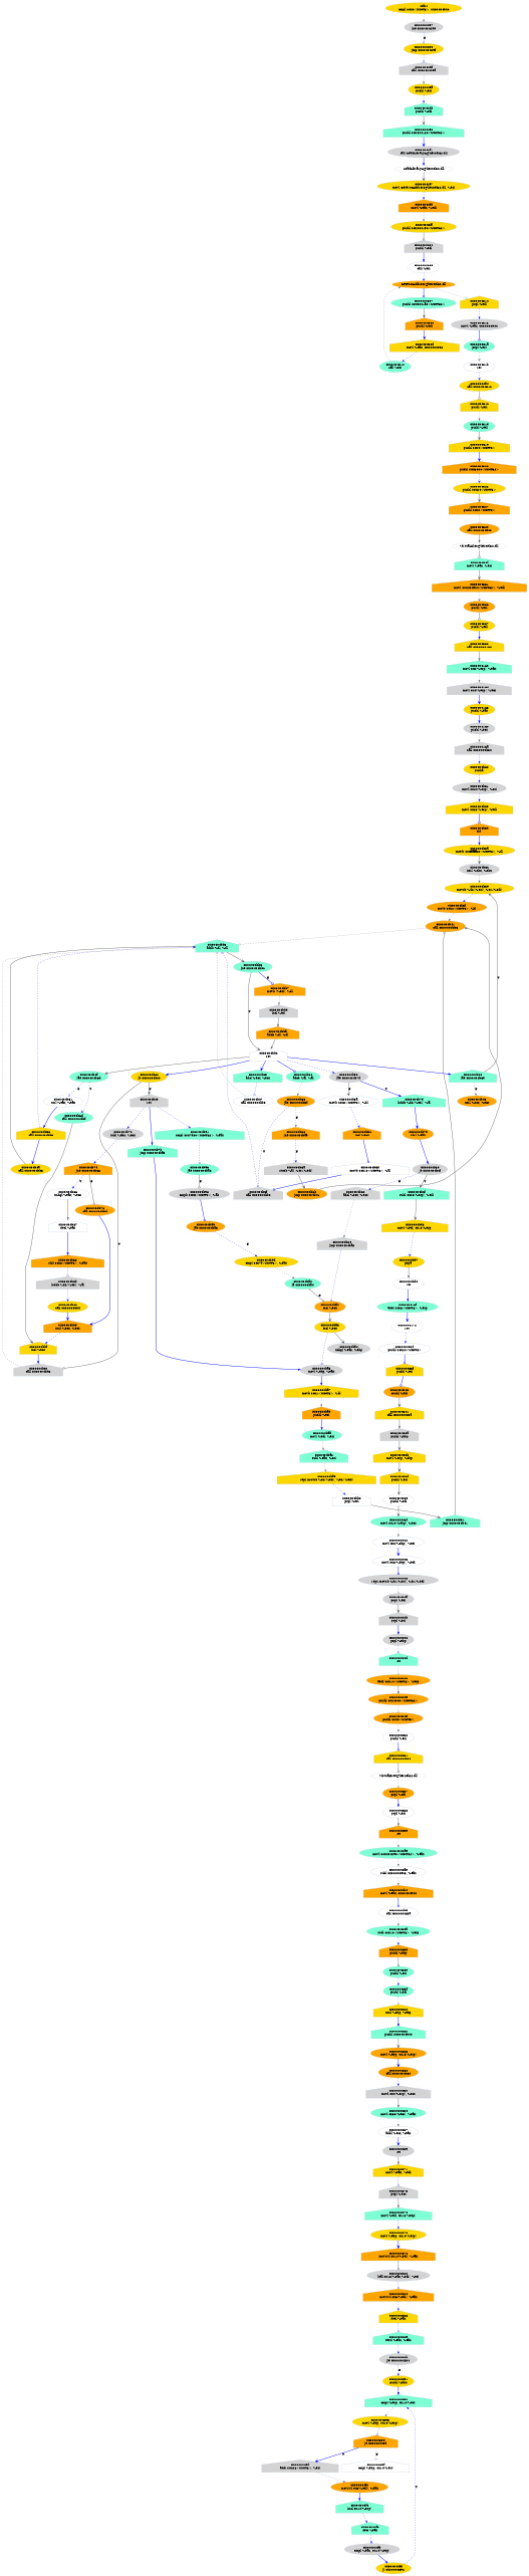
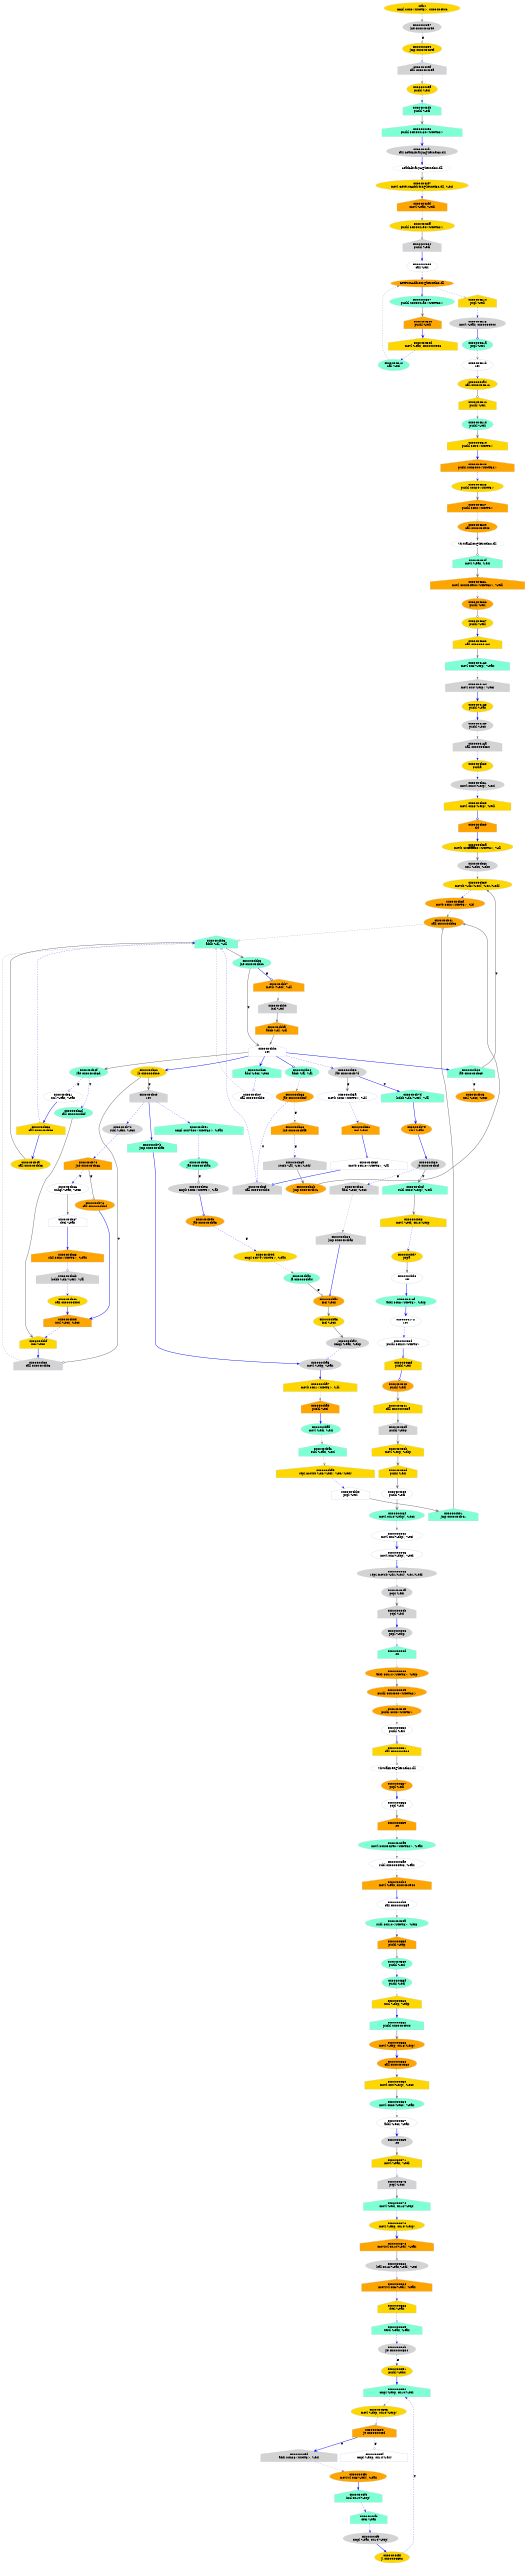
  digraph {
    node [color=lightsteelblue fillcolor=gold shape=ellipse style=filled]
    edge [arrowhead=vee color=blue style=bold]
    n1 [color=lightgrey label="start\ncmpl $0x0<UINT8>, 0x00404e4c"]
    n2 [fillcolor=lightgrey label="0x00404297\njne 0x0040429e"]
    n3 [label="0x00404299\njmp 0x0040429f"]
    n4 [fillcolor=lightgrey label="0x0040429f\ncall 0x004042ea" shape=house]
    n5 [label="0x004042ea\npushl %esi"]
    n6 [fillcolor=aquamarine label="0x004042eb\npushl %edi" shape=house]
    n7 [fillcolor=aquamarine label="0x004042ec\npushl $0x404180<UINT32>" shape=house]
    n8 [fillcolor=lightgrey label="0x004042f1\ncall LoadLibraryA@kernel32.dll"]
    n9 [color=lightgrey fillcolor=white label="LoadLibraryA@kernel32.dll"]
    n10 [label="0x004042f7\nmovl GetProcAddress@kernel32.dll, %esi"]
    n11 [fillcolor=orange label="0x004042fd\nmovl %eax, %edi" shape=house]
    n12 [label="0x004042ff\npushl $0x404190<UINT32>"]
    n13 [fillcolor=lightgrey label="0x00404304\npushl %edi" shape=house]
    n14 [fillcolor=white label="0x00404305\ncall %esi"]
    n15 [color=lightgrey fillcolor=orange label="GetProcAddress@kernel32.dll"]
    n16 [fillcolor=aquamarine label="0x00404307\npushl $0x4041a0<UINT32>"]
    n17 [label="0x00404314\npopl %edi" shape=house]
    n18 [fillcolor=orange label="0x0040430c\npushl %edi" shape=house]
    n19 [fillcolor=lightgrey label="0x00404315\nmovl %eax, 0x00404e44"]
    n20 [label="0x0040430d\nmovl %eax, 0x00404e48" shape=house]
    n21 [fillcolor=aquamarine label="0x00404312\ncall %esi"]
    n22 [fillcolor=aquamarine label="0x0040431a\npopl %esi"]
    n23 [fillcolor=white label="0x0040431b\nret"]
    n24 [label="0x004042a4\ncall 0x0040431c"]
    n25 [label="0x0040431c\npushl %esi" shape=house]
    n26 [fillcolor=aquamarine label="0x0040431d\npushl %edi"]
    n27 [label="0x0040431e\npushl $0x4<UINT8>" shape=house]
    n28 [fillcolor=orange label="0x00404320\npushl $0x3000<UINT32>" shape=house]
    n29 [label="0x00404325\npushl $0x24<UINT8>"]
    n30 [fillcolor=orange label="0x00404327\npushl $0x0<UINT8>" shape=house]
    n31 [fillcolor=orange label="0x00404329\ncall 0x00404e48"]
    n32 [color=lightgrey fillcolor=white label="VirtualAlloc@kernel32.dll"]
    n33 [fillcolor=aquamarine label="0x0040432f\nmovl %eax, %esi" shape=house]
    n34 [fillcolor=orange label="0x00404331\nmovl $0x404e00<UINT32>, %edi" shape=house]
    n35 [fillcolor=orange label="0x00404336\npushl %esi"]
    n36 [label="0x00404337\npushl %edi"]
    n37 [label="0x00404338\ncall 0x00404160" shape=house]
    n38 [fillcolor=aquamarine label="0x00404160\nmovl 0x8(%esp), %eax" shape=house]
    n39 [fillcolor=lightgrey label="0x00404164\nmovl 0x4(%esp), %ecx" shape=house]
    n40 [label="0x00404168\npushl %eax"]
    n41 [fillcolor=lightgrey label="0x00404169\npushl %ecx"]
    n42 [fillcolor=lightgrey label="0x0040416a\ncall 0x00404b30" shape=house]
    n43 [label="0x00404b30\npusha "]
    n44 [fillcolor=lightgrey label="0x00404b31\nmovl 0x24(%esp), %esi"]
    n45 [label="0x00404b35\nmovl 0x28(%esp), %edi" shape=house]
    n46 [fillcolor=orange label="0x00404b39\ncld " shape=house]
    n47 [label="0x00404b3a\nmovb $0xffffff80<UINT8>, %dl"]
    n48 [fillcolor=lightgrey label="0x00404b3c\nxorl %ebx, %ebx"]
    n49 [label="0x00404b3e\nmovsb %ds:(%esi), %es:(%edi)"]
    n50 [fillcolor=orange label="0x00404b3f\nmovb $0x2<UINT8>, %bl"]
    n51 [fillcolor=orange label="0x00404b41\ncall 0x00404bb3"]
    n52 [fillcolor=aquamarine label="0x00404bb3\naddb %dl, %dl" shape=house]
    n53 [fillcolor=aquamarine label="0x00404bb5\njne 0x00404bbc"]
    n54 [fillcolor=orange label="0x00404bb7\nmovb (%esi), %dl" shape=house]
    n55 [fillcolor=white label="0x00404bbc\nret" shape=house]
    n56 [fillcolor=lightgrey label="0x00404bb9\nincl %esi" shape=house]
    n57 [fillcolor=aquamarine label="0x00404b46\njae 0x00404b3e" shape=house]
    n58 [fillcolor=aquamarine label="0x00404b4f\njae 0x00404b6d"]
    n59 [fillcolor=lightgrey label="0x00404b58\njae 0x00404b7d"]
    n60 [fillcolor=aquamarine label="0x00404b64\nadcb %al, %al"]
    n61 [fillcolor=aquamarine label="0x00404bc5\nadcl %ecx, %ecx" shape=house]
    n62 [label="0x00404bcc\njb 0x00404bc0"]
    n63 [fillcolor=orange label="0x00404bba\nadcb %dl, %dl" shape=house]
    n64 [fillcolor=orange label="0x00404b48\nxorl %ecx, %ecx"]
    n65 [fillcolor=white label="0x00404b51\nxorl %eax, %eax"]
    n66 [fillcolor=aquamarine label="0x00404b6d\ncall 0x00404bbf"]
    n67 [fillcolor=white label="0x00404b5a\nmovb $0x2<UINT8>, %bl"]
    n68 [fillcolor=aquamarine label="0x00404b7d\nlodsb %ds:(%esi), %al" shape=house]
    n69 [fillcolor=orange label="0x00404b66\njae 0x00404b5f"]
    n70 [fillcolor=white label="0x00404bc7\ncall 0x00404bb3"]
    n71 [fillcolor=lightgrey label="0x00404bc0\ncall 0x00404bb3" shape=house]
    n72 [fillcolor=lightgrey label="0x00404bce\nret" shape=house]
    n73 [label="0x00404b4a\ncall 0x00404bb3"]
    n74 [label="0x00404b53\ncall 0x00404bb3" shape=house]
    n75 [label="0x00404bbf\nincl %ecx" shape=house]
    n76 [fillcolor=orange label="0x00404b5c\nincl %ecx" shape=house]
    n77 [fillcolor=orange label="0x00404b7e\nshrl %eax"]
    n78 [fillcolor=white label="0x00404b5d\nmovb $0x10<UINT8>, %al" shape=house]
    n79 [fillcolor=lightgrey label="0x00404b5f\ncall 0x00404bb3" shape=house]
    n80 [fillcolor=orange label="0x00404b68\njne 0x00404ba9" shape=house]
    n81 [fillcolor=lightgrey label="0x00404b6a\nstosb %al, %es:(%edi)" shape=house]
    n82 [fillcolor=orange label="0x00404b6b\njmp 0x00404b41"]
    n83 [fillcolor=lightgrey label="0x00404b80\nje 0x00404bcf"]
    n84 [fillcolor=lightgrey label="0x00404b82\nadcl %ecx, %ecx" shape=house]
    n85 [fillcolor=aquamarine label="0x00404bcf\nsubl 0x28(%esp), %edi" shape=house]
    n86 [fillcolor=lightgrey label="0x00404b84\njmp 0x00404ba2" shape=house]
    n87 [label="0x00404bd3\nmovl %edi, 0x1c(%esp)" shape=house]
    n88 [fillcolor=orange label="0x00404ba2\nincl %ecx"]
    n89 [label="0x00404ba3\nincl %ecx"]
    n90 [fillcolor=lightgrey label="0x00404ba4\nxchgl %eax, %ebp"]
    n91 [fillcolor=lightgrey label="0x00404ba5\nmovl %ebp, %eax"]
    n92 [label="0x00404ba7\nmovb $0x1<UINT8>, %bl" shape=house]
    n93 [fillcolor=orange label="0x00404ba9\npushl %esi" shape=house]
    n94 [fillcolor=aquamarine label="0x00404baa\nmovl %edi, %esi"]
    n95 [fillcolor=aquamarine label="0x00404bac\nsubl %eax, %esi" shape=house]
    n96 [label="0x00404bae\nrepz movsb %ds:(%esi), %es:(%edi)" shape=house]
    n97 [fillcolor=white label="0x00404bb0\npopl %esi" shape=house]
    n98 [fillcolor=aquamarine label="0x00404bb1\njmp 0x00404b41" shape=house]
    n99 [fillcolor=lightgrey label="0x00404b72\nsubl %ebx, %ecx"]
    n100 [fillcolor=aquamarine label="0x00404b7b\njmp 0x00404ba5" shape=house]
    n101 [fillcolor=aquamarine label="0x00404b91\ncmpl $0x7d00<UINT32>, %eax" shape=house]
    n102 [fillcolor=orange label="0x00404b74\njne 0x00404b86" shape=house]
    n103 [fillcolor=aquamarine label="0x00404b96\njae 0x00404ba2"]
    n104 [fillcolor=orange label="0x00404b76\ncall 0x00404bbd"]
    n105 [fillcolor=white label="0x00404b86\nxchgl %eax, %ecx"]
    n106 [fillcolor=orange label="0x00404bbd\nxorl %ecx, %ecx" shape=house]
    n107 [fillcolor=white label="0x00404b87\ndecl %eax" shape=house]
    n108 [fillcolor=orange label="0x00404b88\nshll $0x8<UINT8>, %eax" shape=house]
    n109 [fillcolor=lightgrey label="0x00404b8b\nlodsb %ds:(%esi), %al" shape=house]
    n110 [label="0x00404b8c\ncall 0x00404bbd"]
    n111 [fillcolor=lightgrey label="0x00404b98\ncmpb $0x5<UINT8>, %ah"]
    n112 [fillcolor=orange label="0x00404b9b\njae 0x00404ba3"]
    n113 [label="0x00404b9d\ncmpl $0x7f<UINT8>, %eax"]
    n114 [fillcolor=aquamarine label="0x00404ba0\nja 0x00404ba4"]
    n115 [label="0x00404bd7\npopa "]
    n116 [fillcolor=white label="0x00404bd8\nret"]
    n117 [fillcolor=aquamarine label="0x0040416f\naddl $0x8<UINT8>, %esp"]
    n118 [fillcolor=white label="0x00404172\nret"]
    n119 [fillcolor=white label="0x0040433d\npushl $0x24<UINT8>"]
    n120 [label="0x0040433f\npushl %esi" shape=house]
    n121 [fillcolor=orange label="0x00404340\npushl %edi"]
    n122 [label="0x00404341\ncall 0x0040403a" shape=house]
    n123 [fillcolor=lightgrey label="0x0040403a\npushl %ebp" shape=house]
    n124 [label="0x0040403b\nmovl %esp, %ebp" shape=house]
    n125 [label="0x0040403d\npushl %esi" shape=house]
    n126 [fillcolor=white label="0x0040403e\npushl %edi"]
    n127 [fillcolor=aquamarine label="0x0040403f\nmovl 0x10(%ebp), %ecx"]
    n128 [fillcolor=white label="0x00404042\nmovl 0xc(%ebp), %esi"]
    n129 [fillcolor=white label="0x00404045\nmovl 0x8(%ebp), %edi"]
    n130 [fillcolor=lightgrey label="0x00404048\nrepz movsb %ds:(%esi), %es:(%edi)"]
    n131 [fillcolor=lightgrey label="0x0040404a\npopl %edi"]
    n132 [fillcolor=lightgrey label="0x0040404b\npopl %esi" shape=house]
    n133 [fillcolor=lightgrey label="0x0040404c\npopl %ebp"]
    n134 [fillcolor=aquamarine label="0x0040404d\nret" shape=house]
    n135 [fillcolor=orange label="0x00404346\naddl $0x14<UINT8>, %esp"]
    n136 [fillcolor=orange label="0x00404349\npushl $0x4000<UINT32>"]
    n137 [fillcolor=orange label="0x0040434e\npushl $0x0<UINT8>"]
    n138 [fillcolor=white label="0x00404350\npushl %esi"]
    n139 [label="0x00404351\ncall 0x00404e44" shape=house]
    n140 [color=lightgrey fillcolor=white label="VirtualFree@kernel32.dll"]
    n141 [fillcolor=orange label="0x00404357\npopl %edi"]
    n142 [fillcolor=white label="0x00404358\npopl %esi"]
    n143 [fillcolor=orange label="0x00404359\nret" shape=house]
    n144 [fillcolor=aquamarine label="0x004042a9\nmovl $0x404290<UINT32>, %eax"]
    n145 [fillcolor=white label="0x004042ae\nsubl 0x00404e08, %eax"]
    n146 [fillcolor=orange label="0x004042b4\nmovl %eax, 0x00404e40" shape=house]
    n147 [fillcolor=white label="0x004042b9\ncall 0x0040435a"]
    n148 [fillcolor=aquamarine label="0x0040435a\nsubl $0x10<UINT8>, %esp"]
    n149 [fillcolor=orange label="0x0040435d\npushl %ebp" shape=house]
    n150 [fillcolor=aquamarine label="0x0040435e\npushl %esi"]
    n151 [fillcolor=aquamarine label="0x0040435f\npushl %edi"]
    n152 [label="0x00404360\nxorl %ebp, %ebp" shape=house]
    n153 [fillcolor=aquamarine label="0x00404362\npushl 0x00404e40" shape=house]
    n154 [fillcolor=orange label="0x00404368\nmovl %ebp, 0x18(%esp)"]
    n155 [fillcolor=orange label="0x0040436c\ncall 0x00404030"]
-   n156 [fillcolor=lightgrey label="0x00404030\nmovl 0x4(%esp), %ecx" shape=house]
+   n156 [label="0x00404030\nmovl 0x4(%esp), %ecx" shape=house]
    n157 [fillcolor=aquamarine label="0x00404034\nmovl 0x3c(%ecx), %eax"]
    n158 [fillcolor=white label="0x00404037\naddl %ecx, %eax"]
    n159 [fillcolor=lightgrey label="0x00404039\nret"]
    n160 [label="0x00404371\nmovl %eax, %edi" shape=house]
    n161 [fillcolor=lightgrey label="0x00404373\npopl %ecx" shape=house]
    n162 [fillcolor=aquamarine label="0x00404374\nmovl %edi, 0x18(%esp)" shape=house]
    n163 [label="0x00404378\nmovl %ebp, 0x10(%esp)"]
    n164 [fillcolor=orange label="0x0040437c\nmovzwl 0x14(%edi), %eax" shape=house]
    n165 [fillcolor=lightgrey label="0x00404380\nleal 0x18(%eax,%edi), %esi"]
    n166 [fillcolor=orange label="0x00404384\nmovzwl 0x6(%edi), %eax" shape=house]
    n167 [label="0x00404388\ndecl %eax" shape=house]
    n168 [fillcolor=aquamarine label="0x00404389\ntestl %eax, %eax" shape=house]
    n169 [fillcolor=lightgrey label="0x0040438b\njle 0x00404504"]
    n170 [label="0x00404391\npushl %ebx"]
    n171 [fillcolor=aquamarine label="0x00404392\ncmpl %ebp, 0x10(%esi)" shape=house]
    n172 [label="0x00404395\nmovl %ebp, 0x10(%esp)"]
    n173 [fillcolor=orange label="0x00404399\nje 0x004044ed" shape=house]
    n174 [fillcolor=white label="0x0040439f\ncmpl %ebp, 0x14(%esi)" shape=house]
    n175 [fillcolor=lightgrey label="0x004044ed\naddl $0x28<UINT8>, %esi" shape=house]
    n176 [fillcolor=orange label="0x004044f0\nmovzwl 0x6(%edi), %eax"]
    n177 [fillcolor=aquamarine label="0x004044f4\nincl 0x14(%esp)" shape=house]
    n178 [fillcolor=aquamarine label="0x004044f8\ndecl %eax" shape=house]
    n179 [fillcolor=lightgrey label="0x004044f9\ncmpl %eax, 0x14(%esp)"]
    n180 [label="0x004044fd\njl 0x00404392"]
    n1 -> n2 [color=gray40 style=dashed]
    n2 -> n3 [arrowhead=odot label=F style=dashed]
    n3 -> n4 [arrowhead=odot style=dashed]
    n4 -> n5 [arrowhead=normal color=gray40 style=dashed]
    n5 -> n6 [arrowhead=normal style=dashed]
    n6 -> n7 [color=gray40]
    n7 -> n8
    n8 -> n9 [arrowhead=normal]
    n9 -> n10 [color=gray40]
    n10 -> n11 [arrowhead=normal style=dashed]
    n11 -> n12 [color=gray40 style=dashed]
    n12 -> n13 [arrowhead=odot color=gray40]
    n13 -> n14 [arrowhead=normal]
    n14 -> n15 [style=dashed]
    n15 -> n16 [arrowhead=odot]
    n15 -> n17 [arrowhead=odot color=gray40 style=dashed]
    n16 -> n18 [color=gray40]
    n17 -> n19 [arrowhead=normal style=dashed]
    n18 -> n20
    n19 -> n22 [arrowhead=odot]
    n20 -> n21 [style=dashed]
    n21 -> n15 [arrowhead=normal color=gray40 style=dashed]
    n22 -> n23 [color=gray40 style=dashed]
    n23 -> n24 [style=dashed]
    n24 -> n25 [arrowhead=odot color=gray40]
    n25 -> n26 [arrowhead=normal color=gray40 style=dashed]
    n26 -> n27 [color=gray40]
    n27 -> n28
    n28 -> n29 [style=dashed]
    n29 -> n30 [color=gray40]
    n30 -> n31 [arrowhead=odot color=gray40 style=dashed]
    n31 -> n32 [arrowhead=normal color=gray40]
    n32 -> n33 [arrowhead=odot color=gray40]
    n33 -> n34 [color=gray40]
    n34 -> n35 [color=gray40 style=dashed]
    n35 -> n36 [arrowhead=odot color=gray40]
    n36 -> n37 [arrowhead=normal]
    n37 -> n38 [arrowhead=normal color=gray40]
    n38 -> n39 [arrowhead=normal color=gray40 style=dashed]
    n39 -> n40
    n40 -> n41 [arrowhead=normal]
    n41 -> n42 [arrowhead=normal color=gray40 style=dashed]
    n42 -> n43 [arrowhead=normal style=dashed]
    n43 -> n44 [arrowhead=normal style=dashed]
    n44 -> n45 [arrowhead=normal style=dashed]
    n45 -> n46 [arrowhead=odot]
    n46 -> n47 [arrowhead=normal]
    n47 -> n48 [color=gray40]
    n48 -> n49 [arrowhead=normal color=gray40 style=dashed]
    n49 -> n50 [style=dashed]
    n50 -> n51 [color=gray40 style=dashed]
    n51 -> n52 [arrowhead=odot color=gray40 style=dashed]
    n52 -> n53 [color=gray40]
    n53 -> n54 [arrowhead=odot label=F]
    n53 -> n55 [color=gray40 label=T]
    n54 -> n56 [arrowhead=normal color=gray40 style=dashed]
    n55 -> n57 [arrowhead=normal]
    n55 -> n58 [color=gray40]
    n55 -> n59 [style=dashed]
    n55 -> n60 [arrowhead=odot]
    n55 -> n61
    n55 -> n62
    n56 -> n63 [arrowhead=normal color=gray40]
    n57 -> n49 [arrowhead=normal color=gray40 label=T]
    n57 -> n64 [arrowhead=normal color=gray40 label=F style=dashed]
    n58 -> n65 [arrowhead=odot label=F style=dashed]
    n58 -> n66 [label=T style=dashed]
    n59 -> n67 [color=gray40 label=F]
    n59 -> n68 [arrowhead=normal label=T]
    n60 -> n69 [arrowhead=normal color=gray40 style=dashed]
    n61 -> n70 [arrowhead=odot style=dashed]
    n62 -> n71 [arrowhead=odot color=gray40 label=T]
    n62 -> n72 [color=gray40 label=F]
    n63 -> n55 [arrowhead=normal color=gray40]
    n65 -> n74 [arrowhead=normal]
    n66 -> n75 [color=gray40]
    n67 -> n76 [style=dashed]
    n68 -> n77
    n69 -> n79 [arrowhead=odot label=T style=dashed]
    n69 -> n80 [arrowhead=normal color=gray40 label=F style=dashed]
    n70 -> n52 [arrowhead=odot color=gray40 style=dashed]
    n71 -> n52 [color=gray40 style=dashed]
    n72 -> n99 [arrowhead=normal style=dashed]
    n72 -> n100 [arrowhead=normal]
    n72 -> n101 [style=dashed]
    n73 -> n52 [arrowhead=odot color=gray40]
    n74 -> n52 [style=dashed]
    n74 -> n73
    n75 -> n71 [arrowhead=normal]
    n76 -> n78 [arrowhead=odot]
    n77 -> n83 [arrowhead=normal]
    n78 -> n79 [arrowhead=odot]
    n79 -> n52 [arrowhead=odot style=dashed]
    n80 -> n81 [label=F style=dashed]
    n81 -> n82 [color=gray40]
    n82 -> n51 [arrowhead=normal color=gray40]
    n83 -> n84 [label=F style=dashed]
    n83 -> n85 [color=gray40 label=T]
    n84 -> n86 [arrowhead=normal color=gray40 style=dashed]
    n85 -> n87 [color=gray40]
-   n86 -> n88 [arrowhead=odot style=dashed]
+   n86 -> n88 [arrowhead=odot]
    n87 -> n115 [style=dashed]
    n88 -> n89 [color=gray40]
    n89 -> n90 [color=gray40]
-   n89 -> n91 [arrowhead=odot style=dashed]
+   n90 -> n91 [arrowhead=odot style=dashed]
    n91 -> n92 [arrowhead=normal]
    n92 -> n93 [arrowhead=normal color=gray40 style=dashed]
    n93 -> n94 [arrowhead=normal]
    n94 -> n95 [color=gray40 style=dashed]
    n95 -> n96 [color=gray40 style=dashed]
    n96 -> n97 [style=dashed]
    n97 -> n98 [color=gray40]
    n98 -> n51 [arrowhead=odot color=gray40]
    n99 -> n102 [arrowhead=normal style=dashed]
    n100 -> n91 [arrowhead=normal]
    n101 -> n103 [arrowhead=odot style=dashed]
    n102 -> n104 [arrowhead=odot color=gray40 label=F]
    n102 -> n105 [arrowhead=normal label=T style=dashed]
    n103 -> n111 [arrowhead=odot color=gray40 label=F]
    n104 -> n106
    n105 -> n107 [arrowhead=normal color=gray40]
    n106 -> n75 [arrowhead=normal style=dashed]
    n107 -> n108 [arrowhead=normal]
    n108 -> n109 [arrowhead=odot style=dashed]
    n109 -> n110 [style=dashed]
    n110 -> n106
    n111 -> n112 [arrowhead=odot]
    n112 -> n113 [arrowhead=normal label=F style=dashed]
    n113 -> n114 [arrowhead=normal color=gray40 style=dashed]
    n114 -> n88 [arrowhead=odot color=gray40 label=F]
    n115 -> n116 [arrowhead=normal color=gray40]
    n116 -> n117 [arrowhead=normal]
    n117 -> n118
    n118 -> n119 [style=dashed]
    n119 -> n120 [arrowhead=odot]
    n120 -> n121 [arrowhead=odot]
    n121 -> n122 [color=gray40]
    n122 -> n123 [arrowhead=normal color=gray40]
    n123 -> n124 [color=gray40]
    n124 -> n125 [color=gray40]
    n125 -> n126 [color=gray40]
    n126 -> n127 [color=gray40]
    n127 -> n128 [arrowhead=normal color=gray40 style=dashed]
    n128 -> n129
    n129 -> n130 [arrowhead=odot]
    n130 -> n131 [arrowhead=odot color=gray40 style=dashed]
    n131 -> n132 [color=gray40]
    n132 -> n133 [arrowhead=normal]
    n133 -> n134 [arrowhead=odot style=dashed]
    n134 -> n135 [arrowhead=odot color=gray40 style=dashed]
    n135 -> n136 [arrowhead=normal color=gray40]
    n136 -> n137 [arrowhead=odot color=gray40 style=dashed]
    n137 -> n138 [arrowhead=normal color=gray40 style=dashed]
    n138 -> n139 [arrowhead=odot]
    n139 -> n140 [arrowhead=odot color=gray40]
    n140 -> n141 [arrowhead=odot color=gray40 style=dashed]
    n141 -> n142 [arrowhead=normal]
    n142 -> n143 [arrowhead=normal color=gray40]
    n143 -> n144 [color=gray40 style=dashed]
    n144 -> n145 [arrowhead=normal color=gray40 style=dashed]
    n145 -> n146 [color=gray40 style=dashed]
    n146 -> n147 [arrowhead=odot]
    n147 -> n148 [arrowhead=normal color=gray40 style=dashed]
    n148 -> n149 [style=dashed]
    n149 -> n150 [arrowhead=odot color=gray40]
    n150 -> n151 [arrowhead=normal style=dashed]
    n151 -> n152 [arrowhead=odot color=gray40 style=dashed]
    n152 -> n153 [arrowhead=normal]
    n153 -> n154 [color=gray40]
    n154 -> n155
    n155 -> n156 [style=dashed]
    n156 -> n157 [arrowhead=normal color=gray40]
    n157 -> n158 [color=gray40 style=dashed]
    n158 -> n159
    n159 -> n160 [arrowhead=normal color=gray40]
    n160 -> n161 [arrowhead=odot style=dashed]
    n161 -> n162 [arrowhead=normal color=gray40]
    n162 -> n163 [arrowhead=normal style=dashed]
    n163 -> n164
    n164 -> n165 [arrowhead=odot color=gray40]
    n165 -> n166 [arrowhead=odot style=dashed]
    n166 -> n167 [style=dashed]
    n167 -> n168 [arrowhead=odot style=dashed]
    n168 -> n169 [style=dashed]
    n169 -> n170 [label=F style=dashed]
    n170 -> n171 [arrowhead=normal]
    n171 -> n172 [arrowhead=normal color=gray40 style=dashed]
    n172 -> n173 [arrowhead=odot style=dashed]
    n173 -> n174 [arrowhead=odot color=gray40 label=F style=dashed]
    n173 -> n175 [label=T]
    n175 -> n176 [arrowhead=normal color=gray40 style=dashed]
    n176 -> n177 [arrowhead=normal]
    n177 -> n178 [style=dashed]
    n178 -> n179 [arrowhead=normal style=dashed]
    n179 -> n180 [arrowhead=normal]
    n180 -> n171 [arrowhead=normal label=T style=dashed]
  }
